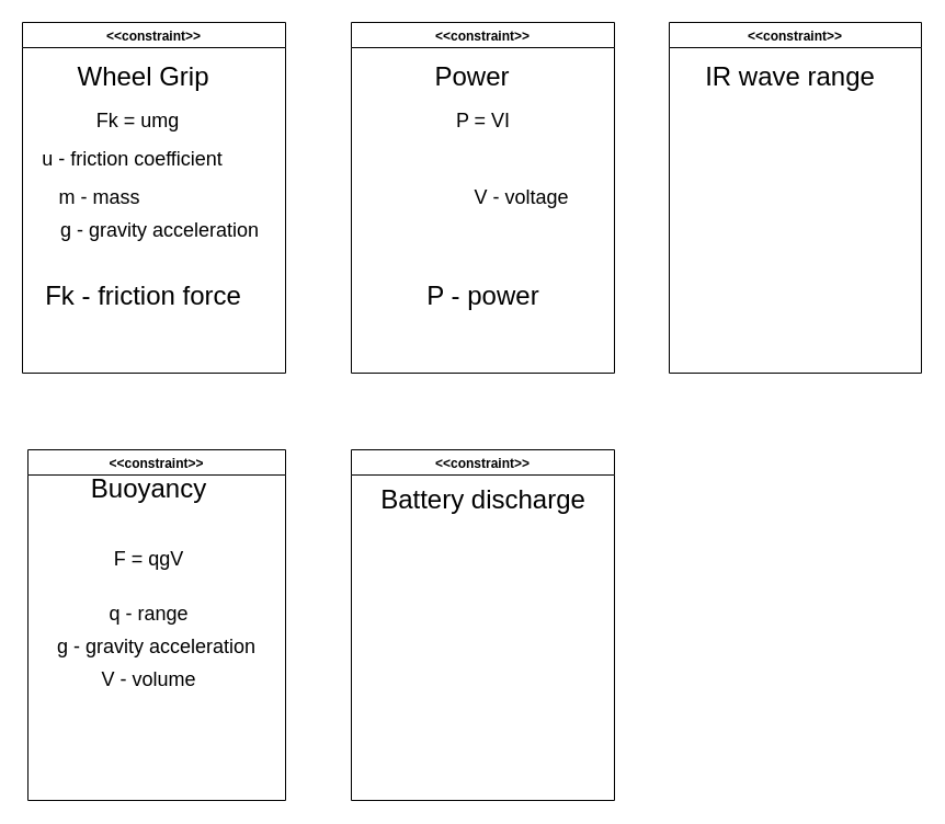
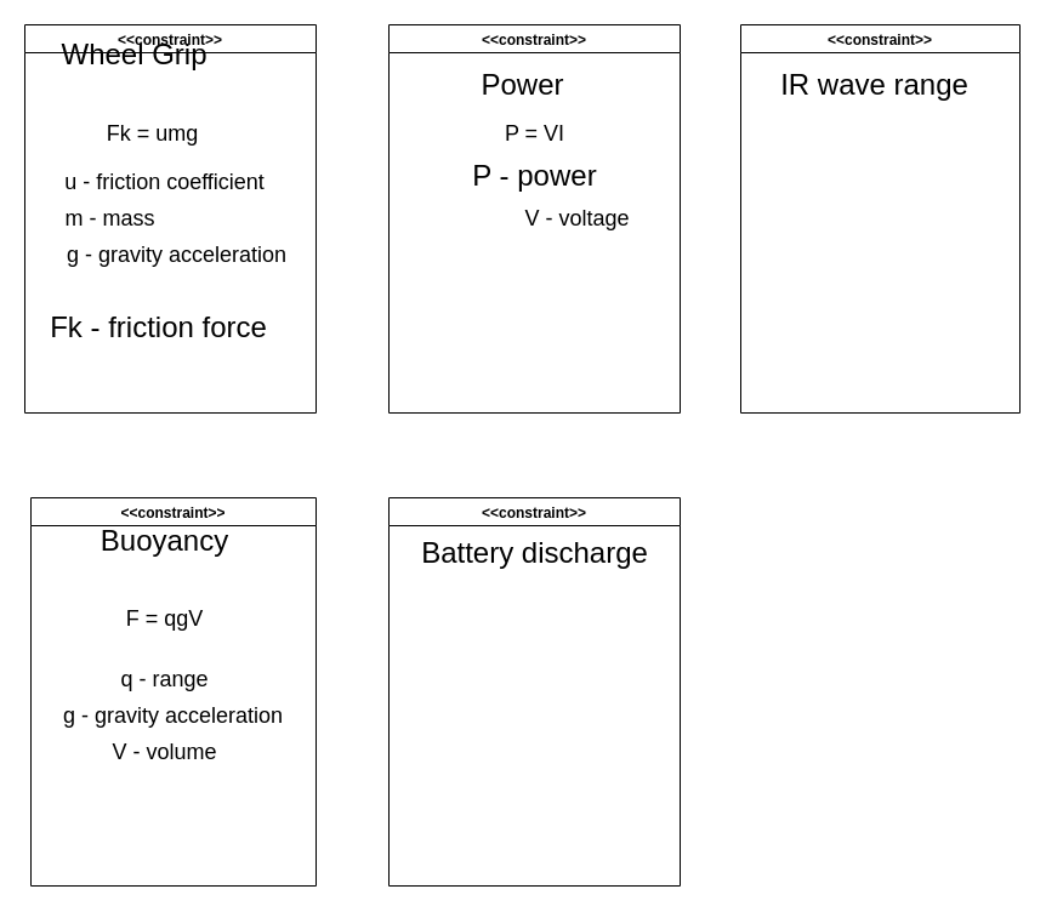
  <mxCell id="0" />
  <mxCell id="1" parent="0" />
  <mxCell id="2" value="&lt;&lt;constraint&gt;&gt;" style="swimlane;" vertex="1" parent="1"><mxGeometry x="20" y="20" width="240" height="320" as="geometry" /></mxCell>
- <mxCell id="3" value="&lt;font style=&quot;font-size: 24px&quot;&gt;Wheel Grip&lt;/font&gt;" style="text;html=1;align=center;verticalAlign=middle;resizable=0;points=[];autosize=1;" vertex="1" parent="2"><mxGeometry x="40" y="40" width="140" height="20" as="geometry" /></mxCell>
+ <mxCell id="3" value="&lt;font style=&quot;font-size: 24px&quot;&gt;Wheel Grip&lt;/font&gt;" style="text;html=1;align=center;verticalAlign=middle;resizable=0;points=[];autosize=1;" vertex="1" parent="2"><mxGeometry x="20" y="15" width="140" height="20" as="geometry" /></mxCell>
  <mxCell id="4" value="&lt;font style=&quot;font-size: 18px&quot;&gt;Fk = umg&lt;/font&gt;" style="text;html=1;align=center;verticalAlign=middle;resizable=0;points=[];autosize=1;" vertex="1" parent="2"><mxGeometry x="60" y="80" width="90" height="20" as="geometry" /></mxCell>
- <mxCell id="5" value="&lt;font style=&quot;font-size: 18px&quot;&gt;u - friction coefficient&lt;/font&gt;" style="text;html=1;align=center;verticalAlign=middle;resizable=0;points=[];autosize=1;" vertex="1" parent="2"><mxGeometry x="10" y="115" width="180" height="20" as="geometry" /></mxCell>
+ <mxCell id="5" value="&lt;font style=&quot;font-size: 18px&quot;&gt;u - friction coefficient&lt;/font&gt;" style="text;html=1;align=center;verticalAlign=middle;resizable=0;points=[];autosize=1;" vertex="1" parent="2"><mxGeometry x="25" y="120" width="180" height="20" as="geometry" /></mxCell>
  <mxCell id="6" value="&lt;font style=&quot;font-size: 18px&quot;&gt;m - mass&lt;/font&gt;" style="text;html=1;align=center;verticalAlign=middle;resizable=0;points=[];autosize=1;" vertex="1" parent="2"><mxGeometry x="25" y="150" width="90" height="20" as="geometry" /></mxCell>
  <mxCell id="7" value="&lt;font style=&quot;font-size: 18px&quot;&gt;g - gravity acceleration&lt;/font&gt;" style="text;html=1;align=center;verticalAlign=middle;resizable=0;points=[];autosize=1;" vertex="1" parent="2"><mxGeometry x="25" y="180" width="200" height="20" as="geometry" /></mxCell>
  <mxCell id="8" value="&lt;font style=&quot;font-size: 24px&quot;&gt;Fk - friction force&lt;/font&gt;" style="text;html=1;align=center;verticalAlign=middle;resizable=0;points=[];autosize=1;" vertex="1" parent="2"><mxGeometry x="15" y="240" width="190" height="20" as="geometry" /></mxCell>
  <mxCell id="9" value="&lt;&lt;constraint&gt;&gt;" style="swimlane;startSize=23;" vertex="1" parent="1"><mxGeometry x="25" y="410" width="235" height="320" as="geometry" /></mxCell>
  <mxCell id="10" value="&lt;font style=&quot;font-size: 24px&quot;&gt;Buoyancy&lt;/font&gt;" style="text;html=1;align=center;verticalAlign=middle;resizable=0;points=[];autosize=1;" vertex="1" parent="9"><mxGeometry x="50" y="26" width="120" height="20" as="geometry" /></mxCell>
  <mxCell id="11" value="&lt;font style=&quot;font-size: 18px&quot;&gt;F = qgV&lt;/font&gt;" style="text;html=1;align=center;verticalAlign=middle;resizable=0;points=[];autosize=1;" vertex="1" parent="9"><mxGeometry x="70" y="90" width="80" height="20" as="geometry" /></mxCell>
  <mxCell id="12" value="&lt;font style=&quot;font-size: 18px&quot;&gt;q - range&lt;/font&gt;" style="text;html=1;align=center;verticalAlign=middle;resizable=0;points=[];autosize=1;" vertex="1" parent="9"><mxGeometry x="60" y="140" width="100" height="20" as="geometry" /></mxCell>
  <mxCell id="13" value="&lt;font style=&quot;font-size: 18px&quot;&gt;g - gravity acceleration&lt;/font&gt;" style="text;html=1;align=center;verticalAlign=middle;resizable=0;points=[];autosize=1;" vertex="1" parent="9"><mxGeometry x="17" y="170" width="200" height="20" as="geometry" /></mxCell>
  <mxCell id="14" value="&lt;font style=&quot;font-size: 18px&quot;&gt;V - volume&lt;/font&gt;" style="text;html=1;align=center;verticalAlign=middle;resizable=0;points=[];autosize=1;" vertex="1" parent="9"><mxGeometry x="60" y="200" width="100" height="20" as="geometry" /></mxCell>
  <mxCell id="15" value="&lt;&lt;constraint&gt;&gt;" style="swimlane;" vertex="1" parent="1"><mxGeometry x="320" y="20" width="240" height="320" as="geometry" /></mxCell>
  <mxCell id="16" value="&lt;font style=&quot;font-size: 24px&quot;&gt;Power&lt;/font&gt;" style="text;html=1;align=center;verticalAlign=middle;resizable=0;points=[];autosize=1;" vertex="1" parent="15"><mxGeometry x="70" y="40" width="80" height="20" as="geometry" /></mxCell>
  <mxCell id="17" value="&lt;font style=&quot;font-size: 18px&quot;&gt;P = VI&lt;/font&gt;" style="text;html=1;align=center;verticalAlign=middle;resizable=0;points=[];autosize=1;" vertex="1" parent="15"><mxGeometry x="90" y="80" width="60" height="20" as="geometry" /></mxCell>
  <mxCell id="18" value="&lt;font style=&quot;font-size: 18px&quot;&gt;V - voltage&lt;/font&gt;" style="text;html=1;align=center;verticalAlign=middle;resizable=0;points=[];autosize=1;" vertex="1" parent="15"><mxGeometry x="105" y="150" width="100" height="20" as="geometry" /></mxCell>
- <mxCell id="19" value="&lt;font style=&quot;font-size: 24px&quot;&gt;P - power&lt;/font&gt;" style="text;html=1;align=center;verticalAlign=middle;resizable=0;points=[];autosize=1;" vertex="1" parent="15"><mxGeometry x="60" y="240" width="120" height="20" as="geometry" /></mxCell>
+ <mxCell id="19" value="&lt;font style=&quot;font-size: 24px&quot;&gt;P - power&lt;/font&gt;" style="text;html=1;align=center;verticalAlign=middle;resizable=0;points=[];autosize=1;" vertex="1" parent="15"><mxGeometry x="60" y="115" width="120" height="20" as="geometry" /></mxCell>
  <mxCell id="20" value="&lt;&lt;constraint&gt;&gt;" style="swimlane;" vertex="1" parent="1"><mxGeometry x="320" y="410" width="240" height="320" as="geometry" /></mxCell>
  <mxCell id="21" value="&lt;font style=&quot;font-size: 24px&quot;&gt;Battery discharge&lt;/font&gt;" style="text;html=1;align=center;verticalAlign=middle;resizable=0;points=[];autosize=1;" vertex="1" parent="20"><mxGeometry x="20" y="36" width="200" height="20" as="geometry" /></mxCell>
  <mxCell id="22" value="&lt;&lt;constraint&gt;&gt;" style="swimlane;" vertex="1" parent="1"><mxGeometry x="610" y="20" width="230" height="320" as="geometry" /></mxCell>
  <mxCell id="23" value="&lt;font style=&quot;font-size: 24px&quot;&gt;IR wave range&lt;/font&gt;" style="text;html=1;align=center;verticalAlign=middle;resizable=0;points=[];autosize=1;" vertex="1" parent="22"><mxGeometry x="25" y="40" width="170" height="20" as="geometry" /></mxCell>
